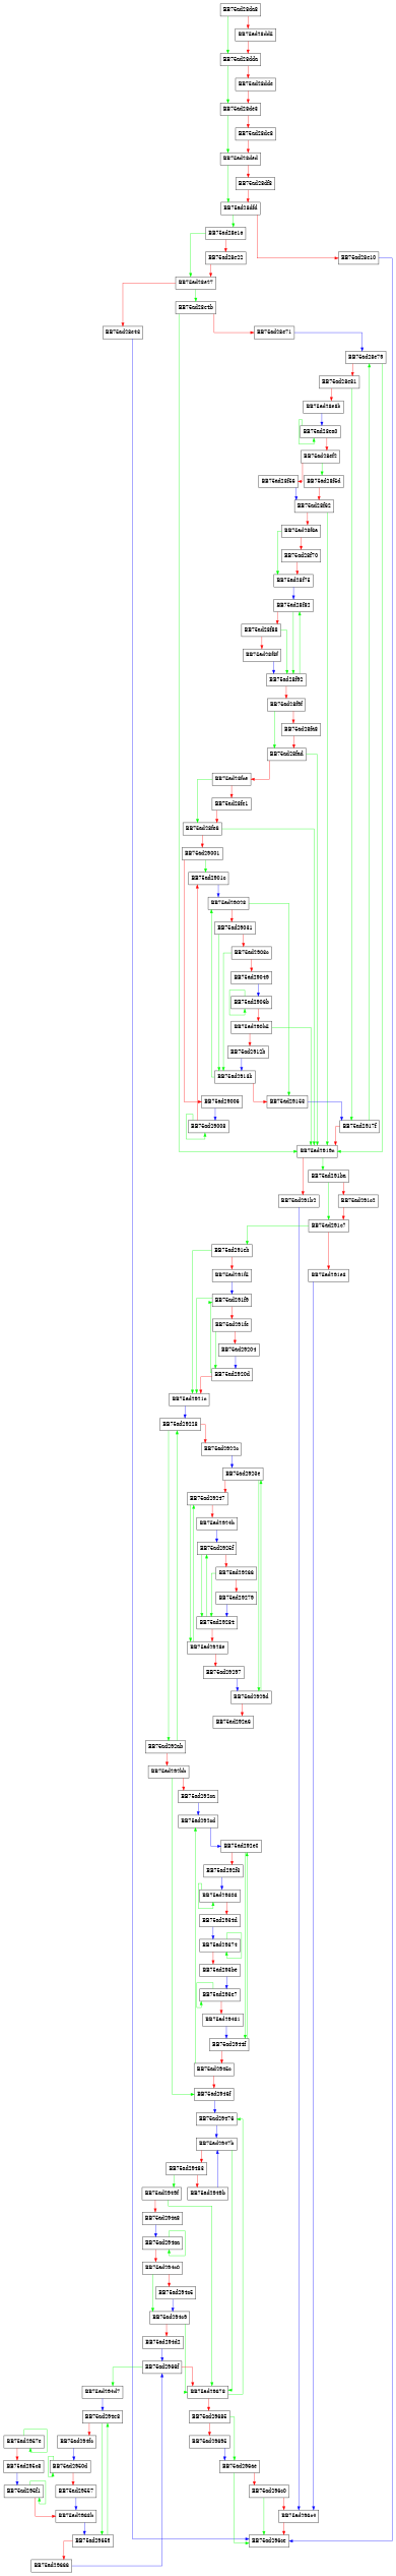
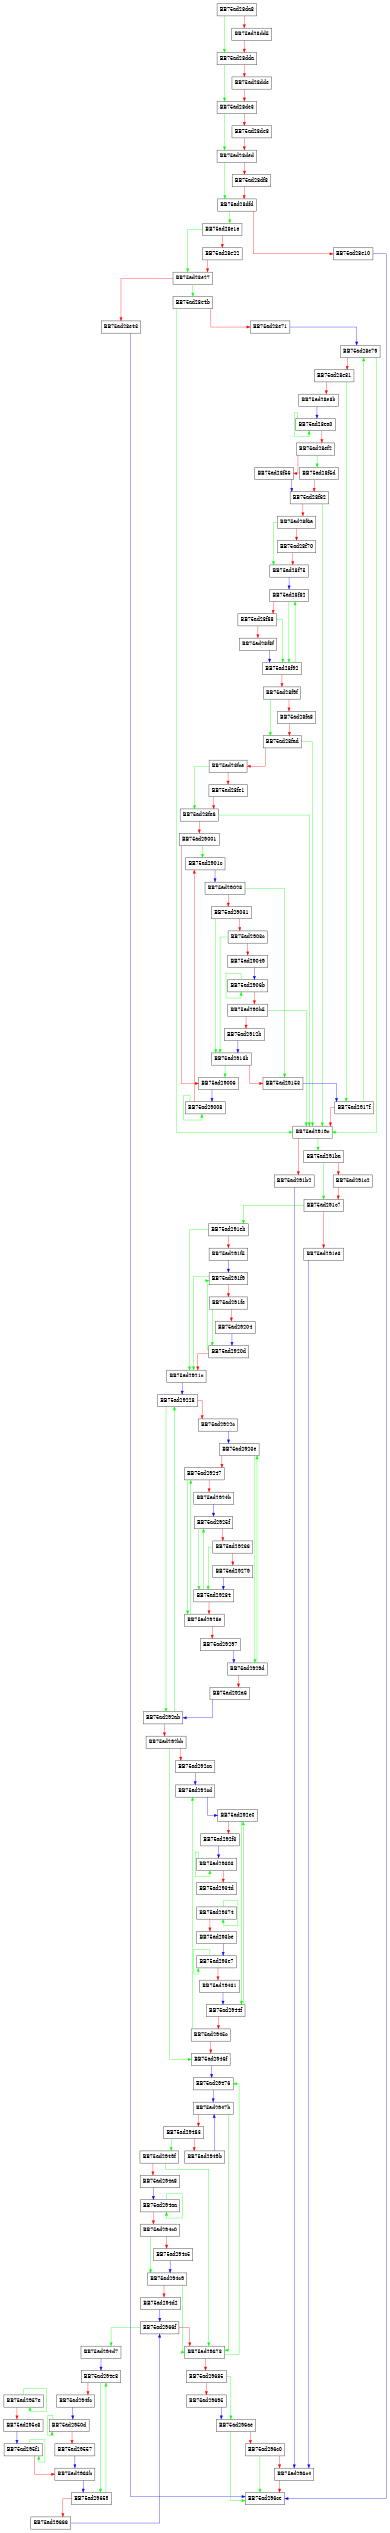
  digraph {
    splines=ortho
    node [shape=box]
    edge [color=red]
    BB75ad28da8
    BB75ad28dda
    BB75ad28dd5
    BB75ad28de3
    BB75ad28dde
    BB75ad28ded
    BB75ad28de8
    BB75ad28dfd
    BB75ad28df8
    BB75ad28e1a
    BB75ad28e10
    BB75ad28e27
    BB75ad28e22
    BB75ad296ce
    BB75ad28e4b
    BB75ad28e43
    BB75ad2919c
    BB75ad28e71
    BB75ad291ba
    BB75ad291b2
    BB75ad28e79
    BB75ad291c7
    BB75ad291c2
    BB75ad296c4
    BB75ad28e81
    BB75ad2917f
    BB75ad28e8b
    BB75ad28ea0
    BB75ad28ef2
    BB75ad28f5d
    BB75ad28f56
    BB75ad28f62
    BB75ad28f6a
    BB75ad28f75
    BB75ad28f70
    BB75ad28f82
    BB75ad28f92
    BB75ad28f88
    BB75ad28f9f
    BB75ad28f8f
    BB75ad28fad
    BB75ad28fa8
    BB75ad28fce
    BB75ad28fe6
    BB75ad28fe1
    BB75ad29001
    BB75ad2901c
    BB75ad29006
    BB75ad29028
    BB75ad29008
    BB75ad29153
    BB75ad29031
    BB75ad2913b
    BB75ad2903c
    BB75ad29049
    BB75ad2906b
    BB75ad290b5
    BB75ad2912b
    BB75ad291eb
    BB75ad291e3
    BB75ad2921c
    BB75ad291f5
    BB75ad29228
    BB75ad291f9
    BB75ad292ab
    BB75ad2922c
    BB75ad291fe
    BB75ad2920d
    BB75ad29204
    BB75ad292bb
    BB75ad2923e
    BB75ad2946f
    BB75ad292ca
    BB75ad2929d
    BB75ad29247
    BB75ad292a6
    BB75ad2928e
    BB75ad2924b
    BB75ad29297
    BB75ad2925f
    BB75ad29284
    BB75ad29266
    BB75ad29279
    BB75ad29476
    BB75ad292cd
    BB75ad2947b
    BB75ad292e0
    BB75ad2944f
    BB75ad292f3
    BB75ad2945c
    BB75ad29303
    BB75ad2934d
    BB75ad29374
    BB75ad293be
    BB75ad293e7
    BB75ad29431
    BB75ad29678
    BB75ad29483
    BB75ad29685
    BB75ad2949f
    BB75ad2949b
    BB75ad296ae
    BB75ad29695
    BB75ad294a8
    BB75ad294aa
    BB75ad294c0
    BB75ad294c9
    BB75ad294c5
    BB75ad294d2
    BB75ad2966f
    BB75ad294d7
    BB75ad294e8
    BB75ad29659
    BB75ad294fc
    BB75ad29666
    BB75ad2950d
    BB75ad29557
    BB75ad2963b
    BB75ad2957e
    BB75ad295c8
    BB75ad295f1
    BB75ad296c0
    BB75ad28da8 -> BB75ad28dda [color=green]
    BB75ad28da8 -> BB75ad28dd5
    BB75ad28dda -> BB75ad28de3 [color=green]
    BB75ad28dda -> BB75ad28dde
    BB75ad28dd5 -> BB75ad28dda
    BB75ad28de3 -> BB75ad28ded [color=green]
    BB75ad28de3 -> BB75ad28de8
    BB75ad28dde -> BB75ad28de3
    BB75ad28ded -> BB75ad28dfd [color=green]
    BB75ad28ded -> BB75ad28df8
    BB75ad28de8 -> BB75ad28ded
    BB75ad28dfd -> BB75ad28e1a [color=green]
    BB75ad28dfd -> BB75ad28e10
    BB75ad28df8 -> BB75ad28dfd
    BB75ad28e1a -> BB75ad28e27 [color=green]
    BB75ad28e1a -> BB75ad28e22
    BB75ad28e10 -> BB75ad296ce [color=blue]
    BB75ad28e27 -> BB75ad28e4b [color=green]
    BB75ad28e27 -> BB75ad28e43
    BB75ad28e22 -> BB75ad28e27
    BB75ad28e4b -> BB75ad2919c [color=green]
    BB75ad28e4b -> BB75ad28e71
    BB75ad28e43 -> BB75ad296ce [color=blue]
    BB75ad2919c -> BB75ad291ba [color=green]
    BB75ad2919c -> BB75ad291b2
    BB75ad28e71 -> BB75ad28e79 [color=blue]
    BB75ad291ba -> BB75ad291c7 [color=green]
    BB75ad291ba -> BB75ad291c2
    BB75ad291b2 -> BB75ad296c4 [color=blue]
    BB75ad28e79 -> BB75ad2919c [color=green]
    BB75ad28e79 -> BB75ad28e81
    BB75ad291c7 -> BB75ad291eb [color=green]
    BB75ad291c7 -> BB75ad291e3
    BB75ad291c2 -> BB75ad291c7
    BB75ad296c4 -> BB75ad296ce
    BB75ad28e81 -> BB75ad2917f [color=green]
    BB75ad28e81 -> BB75ad28e8b
    BB75ad2917f -> BB75ad2919c
    BB75ad2917f -> BB75ad28e79 [color=green]
    BB75ad28e8b -> BB75ad28ea0 [color=blue]
    BB75ad28ea0 -> BB75ad28ea0 [color=green]
    BB75ad28ea0 -> BB75ad28ef2
    BB75ad28ef2 -> BB75ad28f5d [color=green]
    BB75ad28ef2 -> BB75ad28f56
    BB75ad28f5d -> BB75ad28f62
    BB75ad28f56 -> BB75ad28f62 [color=blue]
    BB75ad28f62 -> BB75ad2919c [color=green]
    BB75ad28f62 -> BB75ad28f6a
    BB75ad28f6a -> BB75ad28f75 [color=green]
    BB75ad28f6a -> BB75ad28f70
    BB75ad28f75 -> BB75ad28f82 [color=blue]
    BB75ad28f70 -> BB75ad28f75
    BB75ad28f82 -> BB75ad28f92 [color=green]
    BB75ad28f82 -> BB75ad28f88
    BB75ad28f92 -> BB75ad28f82 [color=green]
    BB75ad28f92 -> BB75ad28f9f
    BB75ad28f88 -> BB75ad28f92 [color=green]
    BB75ad28f88 -> BB75ad28f8f
    BB75ad28f9f -> BB75ad28fad [color=green]
    BB75ad28f9f -> BB75ad28fa8
    BB75ad28f8f -> BB75ad28f92 [color=blue]
    BB75ad28fad -> BB75ad2919c [color=green]
    BB75ad28fad -> BB75ad28fce
    BB75ad28fa8 -> BB75ad28fad
    BB75ad28fce -> BB75ad28fe6 [color=green]
    BB75ad28fce -> BB75ad28fe1
    BB75ad28fe6 -> BB75ad2919c [color=green]
    BB75ad28fe6 -> BB75ad29001
    BB75ad28fe1 -> BB75ad28fe6
    BB75ad29001 -> BB75ad2901c [color=green]
    BB75ad29001 -> BB75ad29006
    BB75ad2901c -> BB75ad29028 [color=blue]
    BB75ad29006 -> BB75ad29008 [color=blue]
    BB75ad29028 -> BB75ad29153 [color=green]
    BB75ad29028 -> BB75ad29031
    BB75ad29008 -> BB75ad2901c
    BB75ad29008 -> BB75ad29008 [color=green]
    BB75ad29153 -> BB75ad2917f [color=blue]
    BB75ad29031 -> BB75ad2913b [color=green]
    BB75ad29031 -> BB75ad2903c
-   BB75ad2913b -> BB75ad29028 [color=green]
+   BB75ad2913b -> BB75ad29006 [color=green]
    BB75ad2913b -> BB75ad29153
    BB75ad2903c -> BB75ad2913b [color=green]
    BB75ad2903c -> BB75ad29049
    BB75ad29049 -> BB75ad2906b [color=blue]
    BB75ad2906b -> BB75ad2906b [color=green]
    BB75ad2906b -> BB75ad290b5
    BB75ad290b5 -> BB75ad2919c [color=green]
    BB75ad290b5 -> BB75ad2912b
    BB75ad2912b -> BB75ad2913b [color=blue]
    BB75ad291eb -> BB75ad2921c [color=green]
    BB75ad291eb -> BB75ad291f5
    BB75ad291e3 -> BB75ad296c4 [color=blue]
    BB75ad2921c -> BB75ad29228 [color=blue]
    BB75ad291f5 -> BB75ad291f9 [color=blue]
    BB75ad29228 -> BB75ad292ab [color=green]
    BB75ad29228 -> BB75ad2922c
    BB75ad291f9 -> BB75ad2921c [color=green]
    BB75ad291f9 -> BB75ad291fe
    BB75ad292ab -> BB75ad29228 [color=green]
    BB75ad292ab -> BB75ad292bb
    BB75ad2922c -> BB75ad2923e [color=blue]
    BB75ad291fe -> BB75ad2920d [color=green]
    BB75ad291fe -> BB75ad29204
    BB75ad2920d -> BB75ad2921c
    BB75ad2920d -> BB75ad291f9 [color=green]
    BB75ad29204 -> BB75ad2920d [color=blue]
    BB75ad292bb -> BB75ad2946f [color=green]
    BB75ad292bb -> BB75ad292ca
    BB75ad2923e -> BB75ad2929d [color=green]
    BB75ad2923e -> BB75ad29247
    BB75ad2946f -> BB75ad29476 [color=blue]
    BB75ad292ca -> BB75ad292cd [color=blue]
    BB75ad2929d -> BB75ad2923e [color=green]
    BB75ad2929d -> BB75ad292a6
    BB75ad29247 -> BB75ad2928e [color=green]
    BB75ad29247 -> BB75ad2924b
+   BB75ad292a6 -> BB75ad292ab [color=blue]
    BB75ad2928e -> BB75ad29247 [color=green]
    BB75ad2928e -> BB75ad29297
    BB75ad2924b -> BB75ad2925f [color=blue]
    BB75ad29297 -> BB75ad2929d [color=blue]
    BB75ad2925f -> BB75ad29284 [color=green]
    BB75ad2925f -> BB75ad29266
    BB75ad29284 -> BB75ad2928e
    BB75ad29284 -> BB75ad2925f [color=green]
    BB75ad29266 -> BB75ad29284 [color=green]
    BB75ad29266 -> BB75ad29279
    BB75ad29279 -> BB75ad29284 [color=blue]
    BB75ad29476 -> BB75ad2947b [color=blue]
    BB75ad292cd -> BB75ad292e0 [color=blue]
    BB75ad2947b -> BB75ad29678 [color=green]
    BB75ad2947b -> BB75ad29483
    BB75ad292e0 -> BB75ad2944f [color=green]
    BB75ad292e0 -> BB75ad292f3
    BB75ad2944f -> BB75ad292e0 [color=green]
    BB75ad2944f -> BB75ad2945c
    BB75ad292f3 -> BB75ad29303 [color=blue]
    BB75ad2945c -> BB75ad2946f
    BB75ad2945c -> BB75ad292cd [color=green]
    BB75ad29303 -> BB75ad29303 [color=green]
    BB75ad29303 -> BB75ad2934d
-   BB75ad2934d -> BB75ad29374 [color=blue]
    BB75ad29374 -> BB75ad29374 [color=green]
    BB75ad29374 -> BB75ad293be
    BB75ad293be -> BB75ad293e7 [color=blue]
    BB75ad293e7 -> BB75ad293e7 [color=green]
    BB75ad293e7 -> BB75ad29431
    BB75ad29431 -> BB75ad2944f [color=blue]
    BB75ad29678 -> BB75ad29476 [color=green]
    BB75ad29678 -> BB75ad29685
    BB75ad29483 -> BB75ad2949f [color=green]
    BB75ad29483 -> BB75ad2949b
    BB75ad29685 -> BB75ad296ae [color=green]
    BB75ad29685 -> BB75ad29695
    BB75ad2949f -> BB75ad29678 [color=green]
    BB75ad2949f -> BB75ad294a8
    BB75ad2949b -> BB75ad2947b [color=blue]
    BB75ad296ae -> BB75ad296ce [color=green]
    BB75ad296ae -> BB75ad296c0
    BB75ad29695 -> BB75ad296ae [color=blue]
    BB75ad294a8 -> BB75ad294aa [color=blue]
    BB75ad294aa -> BB75ad294aa [color=green]
    BB75ad294aa -> BB75ad294c0
    BB75ad294c0 -> BB75ad294c9 [color=green]
    BB75ad294c0 -> BB75ad294c5
    BB75ad294c9 -> BB75ad29678 [color=green]
    BB75ad294c9 -> BB75ad294d2
    BB75ad294c5 -> BB75ad294c9 [color=blue]
    BB75ad294d2 -> BB75ad2966f [color=blue]
    BB75ad2966f -> BB75ad29678
    BB75ad2966f -> BB75ad294d7 [color=green]
    BB75ad294d7 -> BB75ad294e8 [color=blue]
    BB75ad294e8 -> BB75ad29659 [color=green]
    BB75ad294e8 -> BB75ad294fc
    BB75ad29659 -> BB75ad294e8 [color=green]
    BB75ad29659 -> BB75ad29666
    BB75ad294fc -> BB75ad2950d [color=blue]
    BB75ad29666 -> BB75ad2966f [color=blue]
    BB75ad2950d -> BB75ad2950d [color=green]
    BB75ad2950d -> BB75ad29557
    BB75ad29557 -> BB75ad2963b [color=blue]
    BB75ad2963b -> BB75ad29659 [color=blue]
    BB75ad2957e -> BB75ad2957e [color=green]
    BB75ad2957e -> BB75ad295c8
    BB75ad295c8 -> BB75ad295f1 [color=blue]
    BB75ad295f1 -> BB75ad2963b
    BB75ad295f1 -> BB75ad295f1 [color=green]
    BB75ad296c0 -> BB75ad296ce [color=green]
    BB75ad296c0 -> BB75ad296c4
  }
